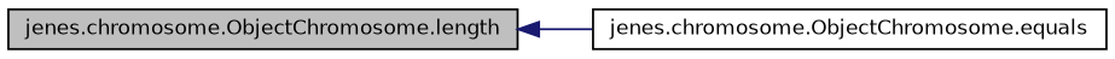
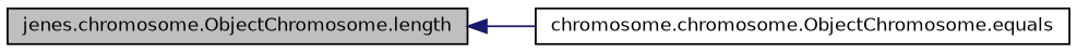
  digraph {
    rankdir=LR
    node [color=black fontname=Helvetica fontsize=10 shape=record style=filled]
    n1 [fillcolor=grey75 fontcolor=black height=0.2 label="jenes.chromosome.ObjectChromosome.length" width=0.4]
-   n2 [fillcolor=white height=0.2 label="jenes.chromosome.ObjectChromosome.equals" width=0.4]
+   n2 [fillcolor=white height=0.2 label="chromosome.chromosome.ObjectChromosome.equals" width=0.4]
    n1 -> n2 [color=midnightblue dir=back fontname=Helvetica fontsize=10 labelfontname=Helvetica labelfontsize=10 style=solid]
  }
